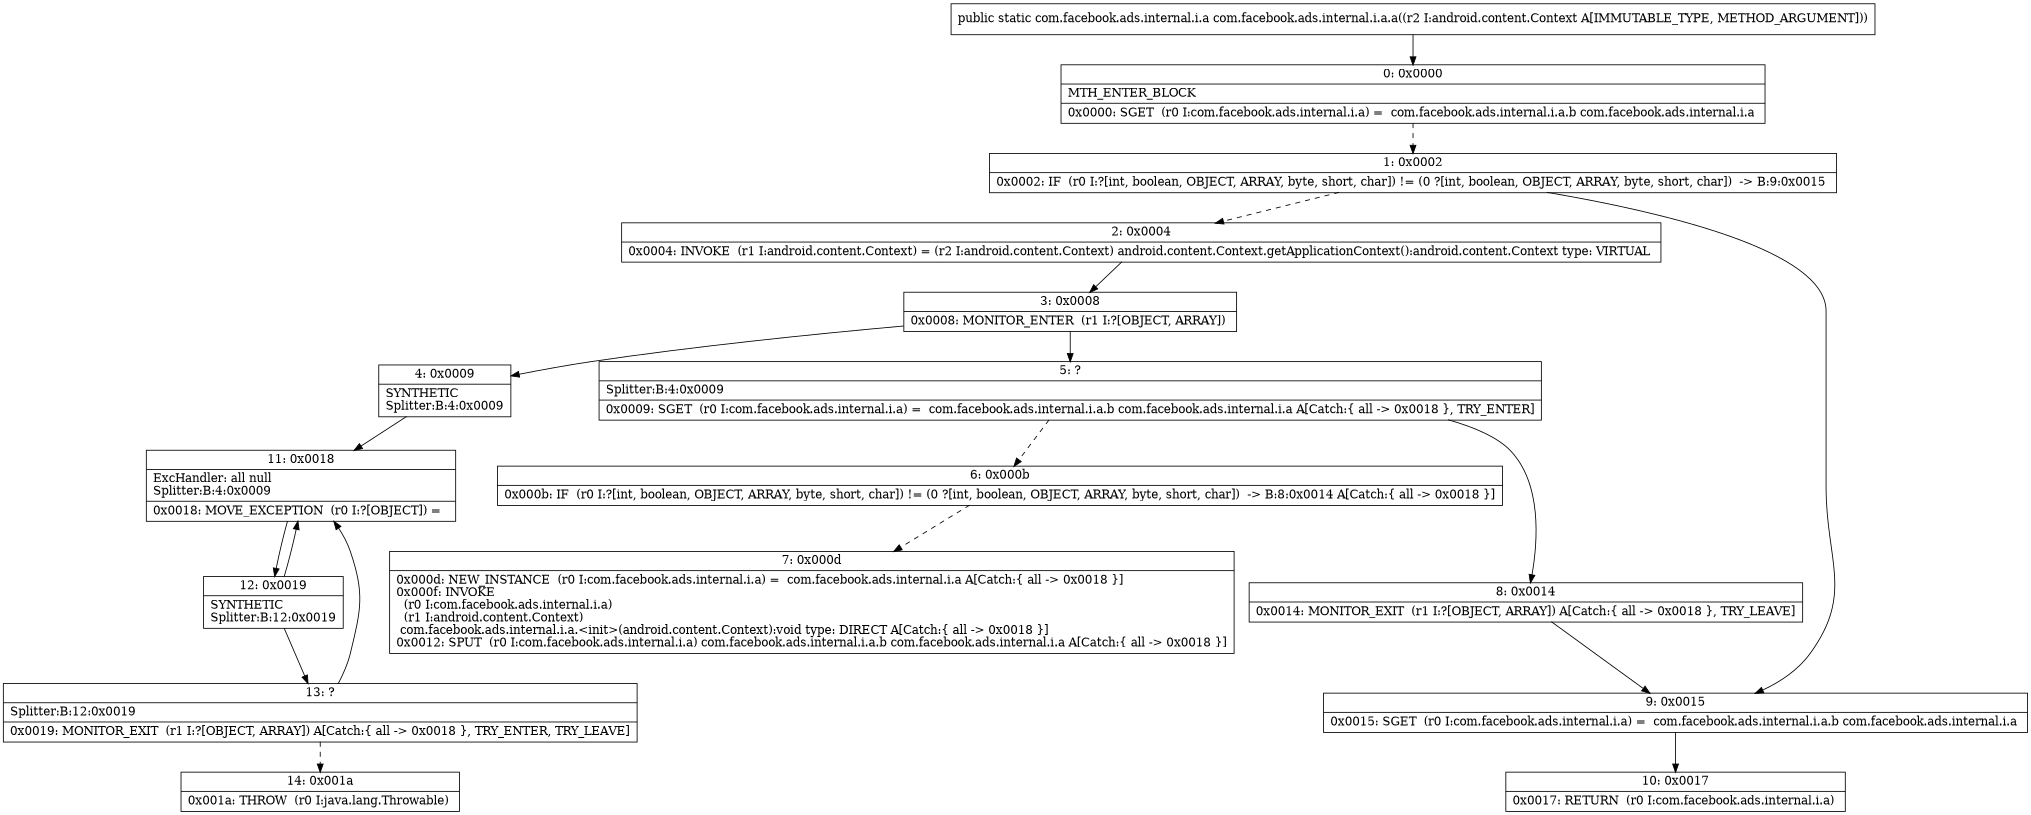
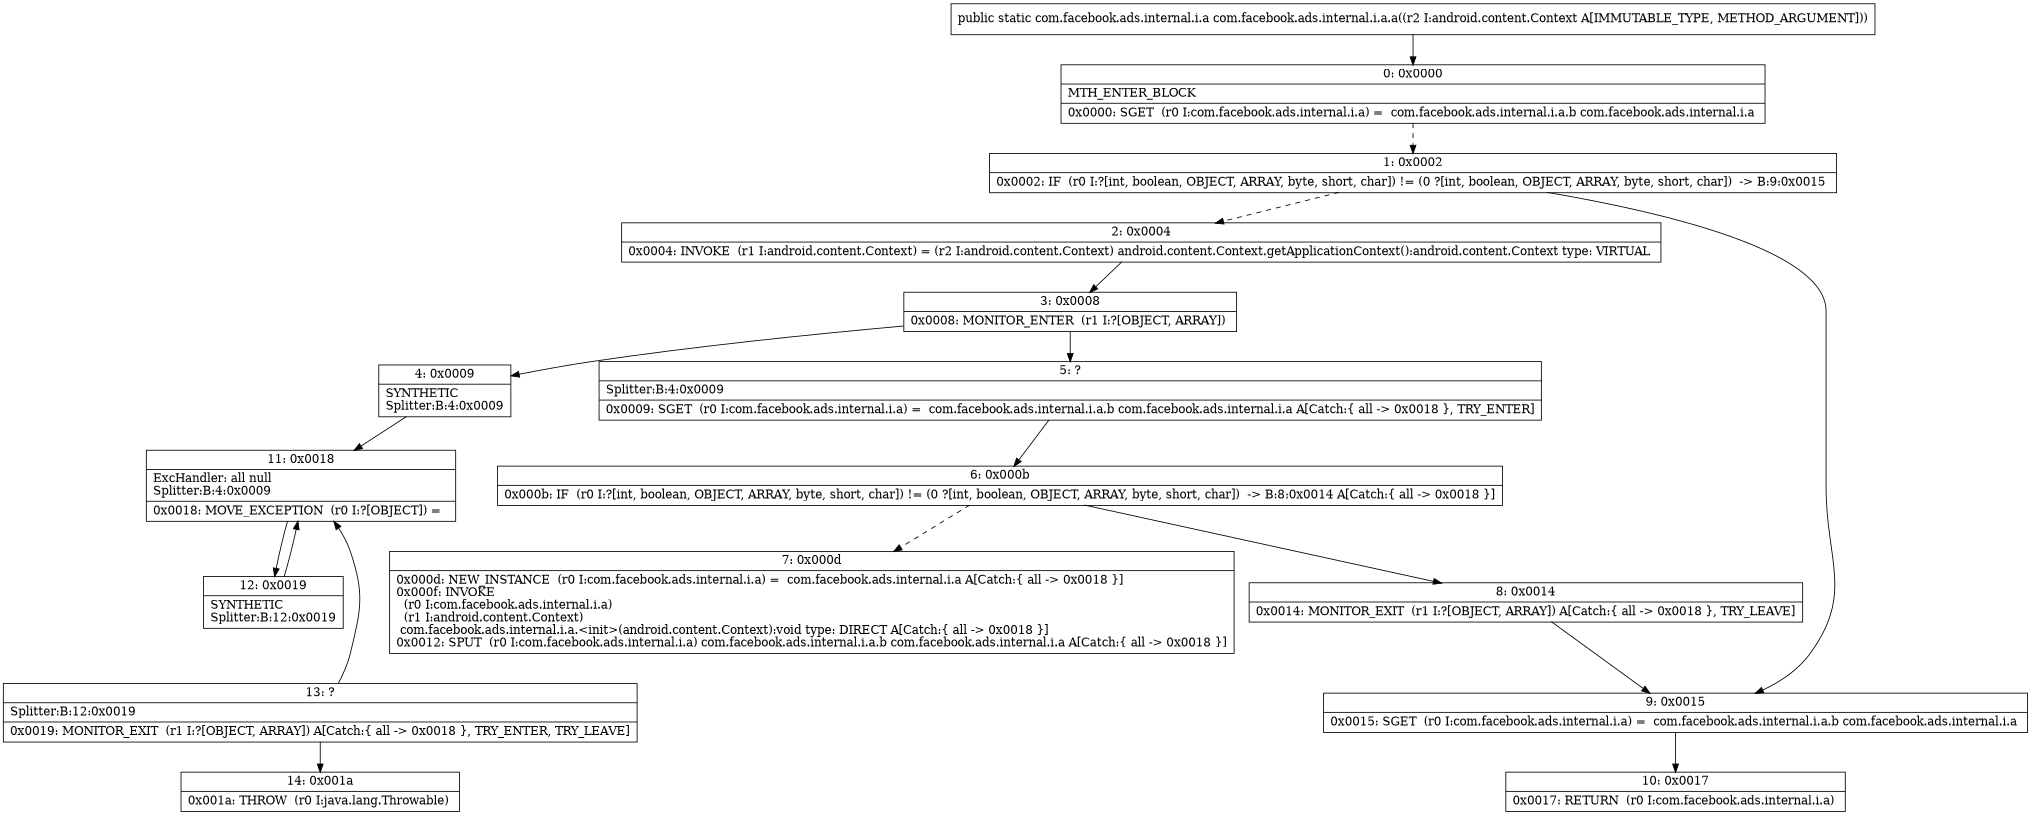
  digraph {
    node [shape=record]
    n1 [label="{0\:\ 0x0000|MTH_ENTER_BLOCK\l|0x0000: SGET  (r0 I:com.facebook.ads.internal.i.a) =  com.facebook.ads.internal.i.a.b com.facebook.ads.internal.i.a \l}"]
    n2 [label="{1\:\ 0x0002|0x0002: IF  (r0 I:?[int, boolean, OBJECT, ARRAY, byte, short, char]) != (0 ?[int, boolean, OBJECT, ARRAY, byte, short, char])  \-\> B:9:0x0015 \l}"]
    n3 [label="{2\:\ 0x0004|0x0004: INVOKE  (r1 I:android.content.Context) = (r2 I:android.content.Context) android.content.Context.getApplicationContext():android.content.Context type: VIRTUAL \l}"]
    n4 [label="{9\:\ 0x0015|0x0015: SGET  (r0 I:com.facebook.ads.internal.i.a) =  com.facebook.ads.internal.i.a.b com.facebook.ads.internal.i.a \l}"]
    n5 [label="{3\:\ 0x0008|0x0008: MONITOR_ENTER  (r1 I:?[OBJECT, ARRAY]) \l}"]
    n6 [label="{10\:\ 0x0017|0x0017: RETURN  (r0 I:com.facebook.ads.internal.i.a) \l}"]
    n7 [label="{4\:\ 0x0009|SYNTHETIC\lSplitter:B:4:0x0009\l}"]
    n8 [label="{5\:\ ?|Splitter:B:4:0x0009\l|0x0009: SGET  (r0 I:com.facebook.ads.internal.i.a) =  com.facebook.ads.internal.i.a.b com.facebook.ads.internal.i.a A[Catch:\{ all \-\> 0x0018 \}, TRY_ENTER]\l}"]
    n9 [label="{11\:\ 0x0018|ExcHandler: all null\lSplitter:B:4:0x0009\l|0x0018: MOVE_EXCEPTION  (r0 I:?[OBJECT]) =  \l}"]
    n10 [label="{6\:\ 0x000b|0x000b: IF  (r0 I:?[int, boolean, OBJECT, ARRAY, byte, short, char]) != (0 ?[int, boolean, OBJECT, ARRAY, byte, short, char])  \-\> B:8:0x0014 A[Catch:\{ all \-\> 0x0018 \}]\l}"]
    n11 [label="{12\:\ 0x0019|SYNTHETIC\lSplitter:B:12:0x0019\l}"]
    n12 [label="{7\:\ 0x000d|0x000d: NEW_INSTANCE  (r0 I:com.facebook.ads.internal.i.a) =  com.facebook.ads.internal.i.a A[Catch:\{ all \-\> 0x0018 \}]\l0x000f: INVOKE  \l  (r0 I:com.facebook.ads.internal.i.a)\l  (r1 I:android.content.Context)\l com.facebook.ads.internal.i.a.\<init\>(android.content.Context):void type: DIRECT A[Catch:\{ all \-\> 0x0018 \}]\l0x0012: SPUT  (r0 I:com.facebook.ads.internal.i.a) com.facebook.ads.internal.i.a.b com.facebook.ads.internal.i.a A[Catch:\{ all \-\> 0x0018 \}]\l}"]
    n13 [label="{8\:\ 0x0014|0x0014: MONITOR_EXIT  (r1 I:?[OBJECT, ARRAY]) A[Catch:\{ all \-\> 0x0018 \}, TRY_LEAVE]\l}"]
    n14 [label="{13\:\ ?|Splitter:B:12:0x0019\l|0x0019: MONITOR_EXIT  (r1 I:?[OBJECT, ARRAY]) A[Catch:\{ all \-\> 0x0018 \}, TRY_ENTER, TRY_LEAVE]\l}"]
    n15 [label="{14\:\ 0x001a|0x001a: THROW  (r0 I:java.lang.Throwable) \l}"]
    n16 [label="{public static com.facebook.ads.internal.i.a com.facebook.ads.internal.i.a.a((r2 I:android.content.Context A[IMMUTABLE_TYPE, METHOD_ARGUMENT])) }"]
    n1 -> n2 [style=dashed]
    n2 -> n3 [style=dashed]
    n2 -> n4
    n3 -> n5
    n4 -> n6
    n5 -> n7
    n5 -> n8
    n7 -> n9
-   n8 -> n10 [style=dashed]
+   n8 -> n10
    n9 -> n11
    n10 -> n12 [style=dashed]
-   n8 -> n13
+   n10 -> n13
    n11 -> n9
-   n11 -> n14
    n13 -> n4
    n14 -> n9
-   n14 -> n15 [style=dashed]
+   n14 -> n15
    n16 -> n1
  }
